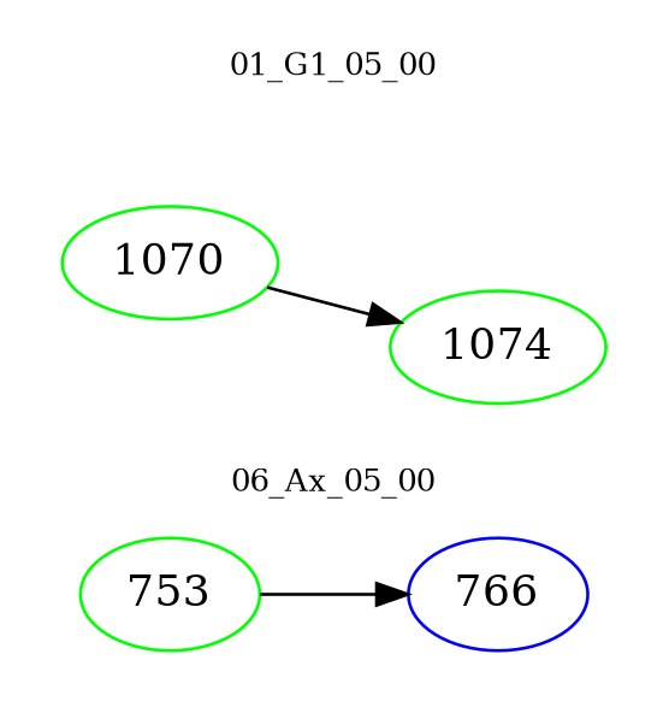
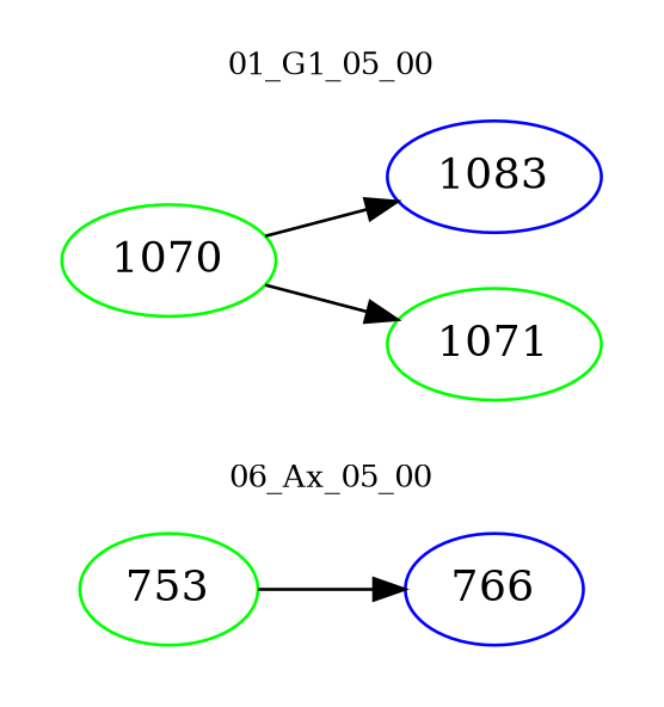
  digraph {
    rankdir=LR
    node [color=green]
    edge [color=black]
    n1 [label=753]
    n2 [color=blue label=766]
    n3 [label=1070]
-   n4 [label=1074]
+   n4 [label=1071]
+   n5 [color=blue label=1083]
    subgraph cluster_1 {
      color=white
      fontsize=10
      label="06_Ax_05_00"
      n1
      n2
    }
    subgraph cluster_2 {
      color=white
      fontsize=10
      label="01_G1_05_00"
      n3
      n4
+     n5
    }
    n1 -> n2
    n3 -> n4
+   n3 -> n5
  }
